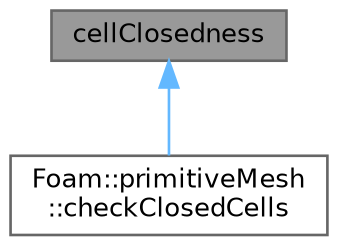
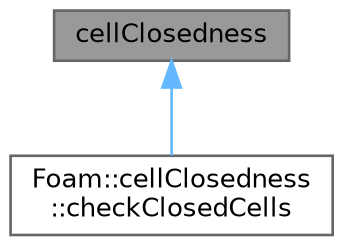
  digraph {
    rankdir=TB
    node [fontname=Helvetica fontsize=10 shape=box style=filled]
    n1 [color=gray40 fillcolor=grey60 fontcolor=black height=0.2 label=cellClosedness width=0.4]
-   n2 [color=grey40 fillcolor=white height=0.2 label="Foam::primitiveMesh\l::checkClosedCells" width=0.4]
+   n2 [color=grey40 fillcolor=white height=0.2 label="Foam::cellClosedness\l::checkClosedCells" width=0.4]
    n1 -> n2 [color=steelblue1 dir=back fontname=Helvetica fontsize=10 labelfontname=Helvetica labelfontsize=10 style=solid]
  }
